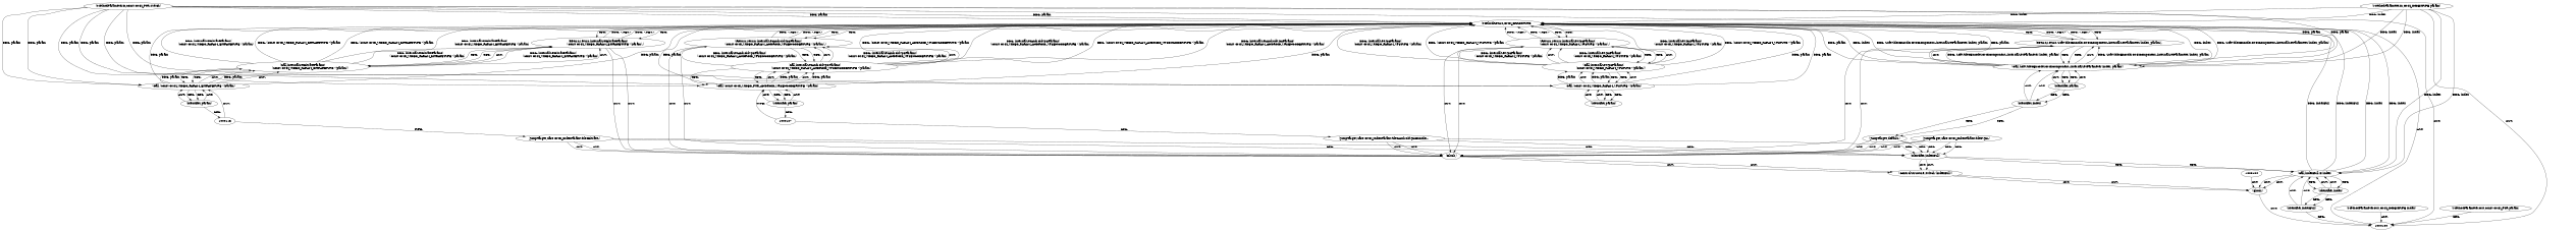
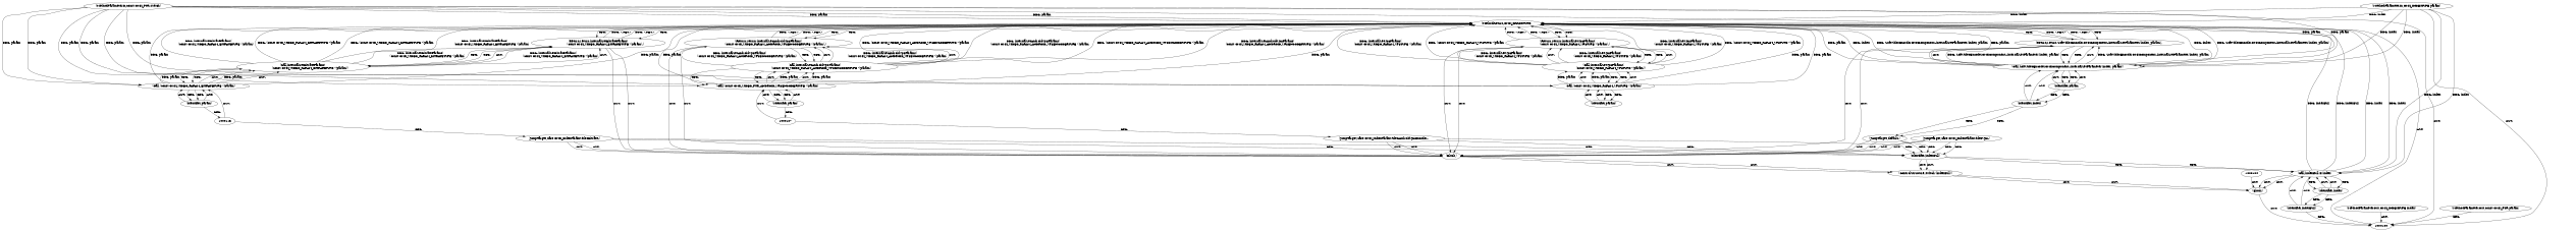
  digraph {
    n1 [label="(MethodReturn,OMX_ERRORTYPE)"]
    n2 [label="(Return,return internalSetVp8Params(\n                (const OMX_VIDEO_PARAM_VP8TYPE *)param);)"]
    n3 [label="(Return,return internalSetAndroidVp8Params(\n                (const OMX_VIDEO_PARAM_ANDROID_VP8ENCODERTYPE *)param);)"]
    n4 [label="(Return,return SoftVideoEncoderOMXComponent::internalSetParameter(index, param);)"]
    n5 [label="(Return,return internalSetBitrateParams(\n                (const OMX_VIDEO_PARAM_BITRATETYPE *)param);)"]
    1000100
    n7 [label="(Block,)"]
    n8 [label="(Call,internalSetVp8Params(\n                (const OMX_VIDEO_PARAM_VP8TYPE *)param))"]
    n9 [label="(Call,internalSetAndroidVp8Params(\n                (const OMX_VIDEO_PARAM_ANDROID_VP8ENCODERTYPE *)param))"]
    n10 [label="(Call,SoftVideoEncoderOMXComponent::internalSetParameter(index, param))"]
    n11 [label="(Call,internalSetBitrateParams(\n                (const OMX_VIDEO_PARAM_BITRATETYPE *)param))"]
    n12 [label="(MethodParameterIn,OMX_INDEXTYPE param)"]
    n13 [label="(Call,indexFull = index)"]
    n14 [label="(Identifier,param)"]
    n15 [label="(Block,)"]
    n16 [label="(Identifier,index)"]
    n17 [label="(MethodParameterOut,OMX_INDEXTYPE index)"]
    n18 [label="(JumpTarget,case OMX_IndexParamVideoVp8:)"]
    n19 [label="(Identifier,indexFull)"]
    n20 [label="(ControlStructure,switch (indexFull))"]
    n21 [label="(Call,(const OMX_VIDEO_PARAM_VP8TYPE *)param)"]
    n22 [label="(Identifier,param)"]
    n23 [label="(JumpTarget,case OMX_IndexParamVideoAndroidVp8Encoder:)"]
    n24 [label="(Call,(const OMX_VIDEO_PTR_ANDROID_VP8ENCODERTYPE *)param)"]
    n25 [label="(Identifier,param)"]
    1000127
    n27 [label="(JumpTarget,default:)"]
    n28 [label="(MethodParameterIn,const OMX_PTR switch)"]
    n29 [label="(Call,(const OMX_VIDEO_PARAM_BITRATETYPE *)param)"]
    n30 [label="(Identifier,param)"]
    n31 [label="(MethodParameterOut,const OMX_PTR param)"]
    n32 [label="(Identifier,index)"]
    n33 [label="(Identifier,indexFull)"]
    n34 [label="(JumpTarget,case OMX_IndexParamVideoBitrate:)"]
    1000115
    1000104
    n1 -> n2 [label="CFG: "]
    n1 -> n2 [label="CFG: "]
    n1 -> n3 [label="CFG: "]
    n1 -> n3 [label="CFG: "]
    n1 -> n4 [label="CFG: "]
    n1 -> n4 [label="CFG: "]
    n1 -> n5 [label="CFG: "]
    n1 -> n5 [label="CFG: "]
    n1 -> 1000100 [label="AST: "]
    n2 -> n1 [label="DDG: <RET>"]
    n2 -> n1 [label="DDG: <RET>"]
    n2 -> n7 [label="AST: "]
    n2 -> n7 [label="AST: "]
    n2 -> n8 [label="CFG: "]
    n2 -> n8 [label="CFG: "]
    n3 -> n1 [label="DDG: <RET>"]
    n3 -> n1 [label="DDG: <RET>"]
    n3 -> n7 [label="AST: "]
    n3 -> n7 [label="AST: "]
    n3 -> n9 [label="CFG: "]
    n3 -> n9 [label="CFG: "]
    n4 -> n1 [label="DDG: <RET>"]
    n4 -> n1 [label="DDG: <RET>"]
    n4 -> n7 [label="AST: "]
    n4 -> n7 [label="AST: "]
    n4 -> n10 [label="CFG: "]
    n4 -> n10 [label="CFG: "]
    n5 -> n1 [label="DDG: <RET>"]
    n5 -> n1 [label="DDG: <RET>"]
    n5 -> n7 [label="AST: "]
    n5 -> n7 [label="AST: "]
    n5 -> n11 [label="CFG: "]
    n5 -> n11 [label="CFG: "]
    n7 -> n20 [label="AST: "]
    n7 -> n20 [label="AST: "]
    n8 -> n1 [label="DDG: internalSetVp8Params(\n                (const OMX_VIDEO_PARAM_VP8TYPE *)param)"]
    n8 -> n1 [label="DDG: (const OMX_VIDEO_PARAM_VP8TYPE *)param"]
    n8 -> n1 [label="DDG: internalSetVp8Params(\n                (const OMX_VIDEO_PARAM_VP8TYPE *)param)"]
    n8 -> n1 [label="DDG: (const OMX_VIDEO_PARAM_VP8TYPE *)param"]
    n8 -> n2 [label="AST: "]
    n8 -> n2 [label="DDG: internalSetVp8Params(\n                (const OMX_VIDEO_PARAM_VP8TYPE *)param)"]
    n8 -> n2 [label="AST: "]
    n8 -> n2 [label="DDG: internalSetVp8Params(\n                (const OMX_VIDEO_PARAM_VP8TYPE *)param)"]
    n8 -> n21 [label="CFG: "]
    n8 -> n21 [label="CFG: "]
    n9 -> n1 [label="DDG: (const OMX_VIDEO_PARAM_ANDROID_VP8ENCODERTYPE *)param"]
    n9 -> n1 [label="DDG: internalSetAndroidVp8Params(\n                (const OMX_VIDEO_PARAM_ANDROID_VP8ENCODERTYPE *)param)"]
    n9 -> n1 [label="DDG: (const OMX_VIDEO_PARAM_ANDROID_VP8ENCODERTYPE *)param"]
    n9 -> n1 [label="DDG: internalSetAndroidVp8Params(\n                (const OMX_VIDEO_PARAM_ANDROID_VP8ENCODERTYPE *)param)"]
    n9 -> n3 [label="AST: "]
    n9 -> n3 [label="DDG: internalSetAndroidVp8Params(\n                (const OMX_VIDEO_PARAM_ANDROID_VP8ENCODERTYPE *)param)"]
    n9 -> n3 [label="AST: "]
    n9 -> n3 [label="DDG: internalSetAndroidVp8Params(\n                (const OMX_VIDEO_PARAM_ANDROID_VP8ENCODERTYPE *)param)"]
    n9 -> n24 [label="CFG: "]
    n9 -> n24 [label="CFG: "]
    n10 -> n1 [label="DDG: index"]
    n10 -> n1 [label="DDG: SoftVideoEncoderOMXComponent::internalSetParameter(index, param)"]
    n10 -> n1 [label="DDG: param"]
    n10 -> n1 [label="DDG: index"]
    n10 -> n1 [label="DDG: SoftVideoEncoderOMXComponent::internalSetParameter(index, param)"]
    n10 -> n1 [label="DDG: param"]
    n10 -> n4 [label="AST: "]
    n10 -> n4 [label="DDG: SoftVideoEncoderOMXComponent::internalSetParameter(index, param)"]
    n10 -> n4 [label="AST: "]
    n10 -> n4 [label="DDG: SoftVideoEncoderOMXComponent::internalSetParameter(index, param)"]
    n10 -> n14 [label="CFG: "]
    n10 -> n14 [label="CFG: "]
    n11 -> n1 [label="DDG: (const OMX_VIDEO_PARAM_BITRATETYPE *)param"]
    n11 -> n1 [label="DDG: internalSetBitrateParams(\n                (const OMX_VIDEO_PARAM_BITRATETYPE *)param)"]
    n11 -> n1 [label="DDG: (const OMX_VIDEO_PARAM_BITRATETYPE *)param"]
    n11 -> n1 [label="DDG: internalSetBitrateParams(\n                (const OMX_VIDEO_PARAM_BITRATETYPE *)param)"]
    n11 -> n5 [label="AST: "]
    n11 -> n5 [label="DDG: internalSetBitrateParams(\n                (const OMX_VIDEO_PARAM_BITRATETYPE *)param)"]
    n11 -> n5 [label="AST: "]
    n11 -> n5 [label="DDG: internalSetBitrateParams(\n                (const OMX_VIDEO_PARAM_BITRATETYPE *)param)"]
    n11 -> n29 [label="CFG: "]
    n11 -> n29 [label="CFG: "]
    n12 -> n1 [label="DDG: index"]
    n12 -> n1 [label="DDG: index"]
    n12 -> 1000100 [label="AST: "]
    n12 -> n10 [label="DDG: index"]
    n12 -> n10 [label="DDG: index"]
    n12 -> n13 [label="DDG: index"]
    n12 -> n13 [label="DDG: index"]
    n13 -> n1 [label="DDG: index"]
    n13 -> n1 [label="DDG: indexFull"]
    n13 -> n1 [label="DDG: index"]
    n13 -> n1 [label="DDG: indexFull"]
    n13 -> n15 [label="AST: "]
    n13 -> n15 [label="AST: "]
    n13 -> n16 [label="CFG: "]
    n13 -> n16 [label="CFG: "]
    n14 -> n10 [label="AST: "]
    n14 -> n10 [label="AST: "]
    n14 -> n32 [label="CFG: "]
    n14 -> n32 [label="CFG: "]
    n15 -> 1000100 [label="AST: "]
    n16 -> n13 [label="AST: "]
    n16 -> n13 [label="AST: "]
    n16 -> n33 [label="CFG: "]
    n16 -> n33 [label="CFG: "]
    n17 -> 1000100 [label="AST: "]
    n18 -> n7 [label="AST: "]
    n18 -> n7 [label="AST: "]
    n18 -> n19 [label="CFG: "]
    n18 -> n19 [label="CFG: "]
    n19 -> n13 [label="CFG: "]
    n19 -> n13 [label="CFG: "]
    n19 -> n20 [label="AST: "]
    n19 -> n20 [label="AST: "]
    n20 -> n15 [label="AST: "]
    n20 -> n15 [label="AST: "]
    n21 -> n1 [label="DDG: param"]
    n21 -> n1 [label="DDG: param"]
    n21 -> n8 [label="AST: "]
    n21 -> n8 [label="DDG: param"]
    n21 -> n8 [label="AST: "]
    n21 -> n8 [label="DDG: param"]
    n21 -> n22 [label="CFG: "]
    n21 -> n22 [label="CFG: "]
    n22 -> n21 [label="AST: "]
    n22 -> n21 [label="AST: "]
    n23 -> n7 [label="AST: "]
    n23 -> n7 [label="AST: "]
    n23 -> n19 [label="CFG: "]
    n23 -> n19 [label="CFG: "]
    n24 -> n1 [label="DDG: param"]
    n24 -> n1 [label="DDG: param"]
    n24 -> n9 [label="AST: "]
    n24 -> n9 [label="DDG: param"]
    n24 -> n9 [label="AST: "]
    n24 -> n9 [label="DDG: param"]
    n24 -> n25 [label="CFG: "]
    n24 -> n25 [label="CFG: "]
    n25 -> n24 [label="AST: "]
    n25 -> n24 [label="AST: "]
    n25 -> 1000127 [label="CFG: "]
    1000127 -> n23 [label="CFG: "]
-   1000127 -> n24 [label="TYPE: "]
+   1000127 -> n24 [label="AST: "]
    n27 -> n7 [label="AST: "]
    n27 -> n7 [label="AST: "]
    n27 -> n19 [label="CFG: "]
    n27 -> n19 [label="CFG: "]
    n28 -> n1 [label="DDG: param"]
    n28 -> n1 [label="DDG: param"]
    n28 -> 1000100 [label="AST: "]
    n28 -> n10 [label="DDG: param"]
    n28 -> n10 [label="DDG: param"]
    n28 -> n21 [label="DDG: param"]
    n28 -> n21 [label="DDG: param"]
    n28 -> n24 [label="DDG: param"]
    n28 -> n24 [label="DDG: param"]
    n28 -> n29 [label="DDG: param"]
    n28 -> n29 [label="DDG: param"]
    n29 -> n1 [label="DDG: param"]
    n29 -> n1 [label="DDG: param"]
    n29 -> n11 [label="AST: "]
    n29 -> n11 [label="DDG: param"]
    n29 -> n11 [label="AST: "]
    n29 -> n11 [label="DDG: param"]
    n29 -> n30 [label="CFG: "]
    n29 -> n30 [label="CFG: "]
    n30 -> n29 [label="AST: "]
    n30 -> n29 [label="AST: "]
    n30 -> 1000115 [label="CFG: "]
    n31 -> 1000100 [label="CFG: "]
    n32 -> n10 [label="AST: "]
    n32 -> n10 [label="AST: "]
    n32 -> n27 [label="CFG: "]
    n32 -> n27 [label="CFG: "]
    n33 -> 1000100 [label="CFG: "]
    n33 -> n13 [label="AST: "]
    n33 -> n13 [label="AST: "]
    n34 -> n7 [label="AST: "]
    n34 -> n7 [label="AST: "]
    n34 -> n19 [label="CFG: "]
    n34 -> n19 [label="CFG: "]
    1000115 -> n29 [label="AST: "]
-   1000115 -> n34 [label="TYPE: "]
+   1000115 -> n34 [label="CFG: "]
    1000104 -> n15 [label="AST: "]
  }
